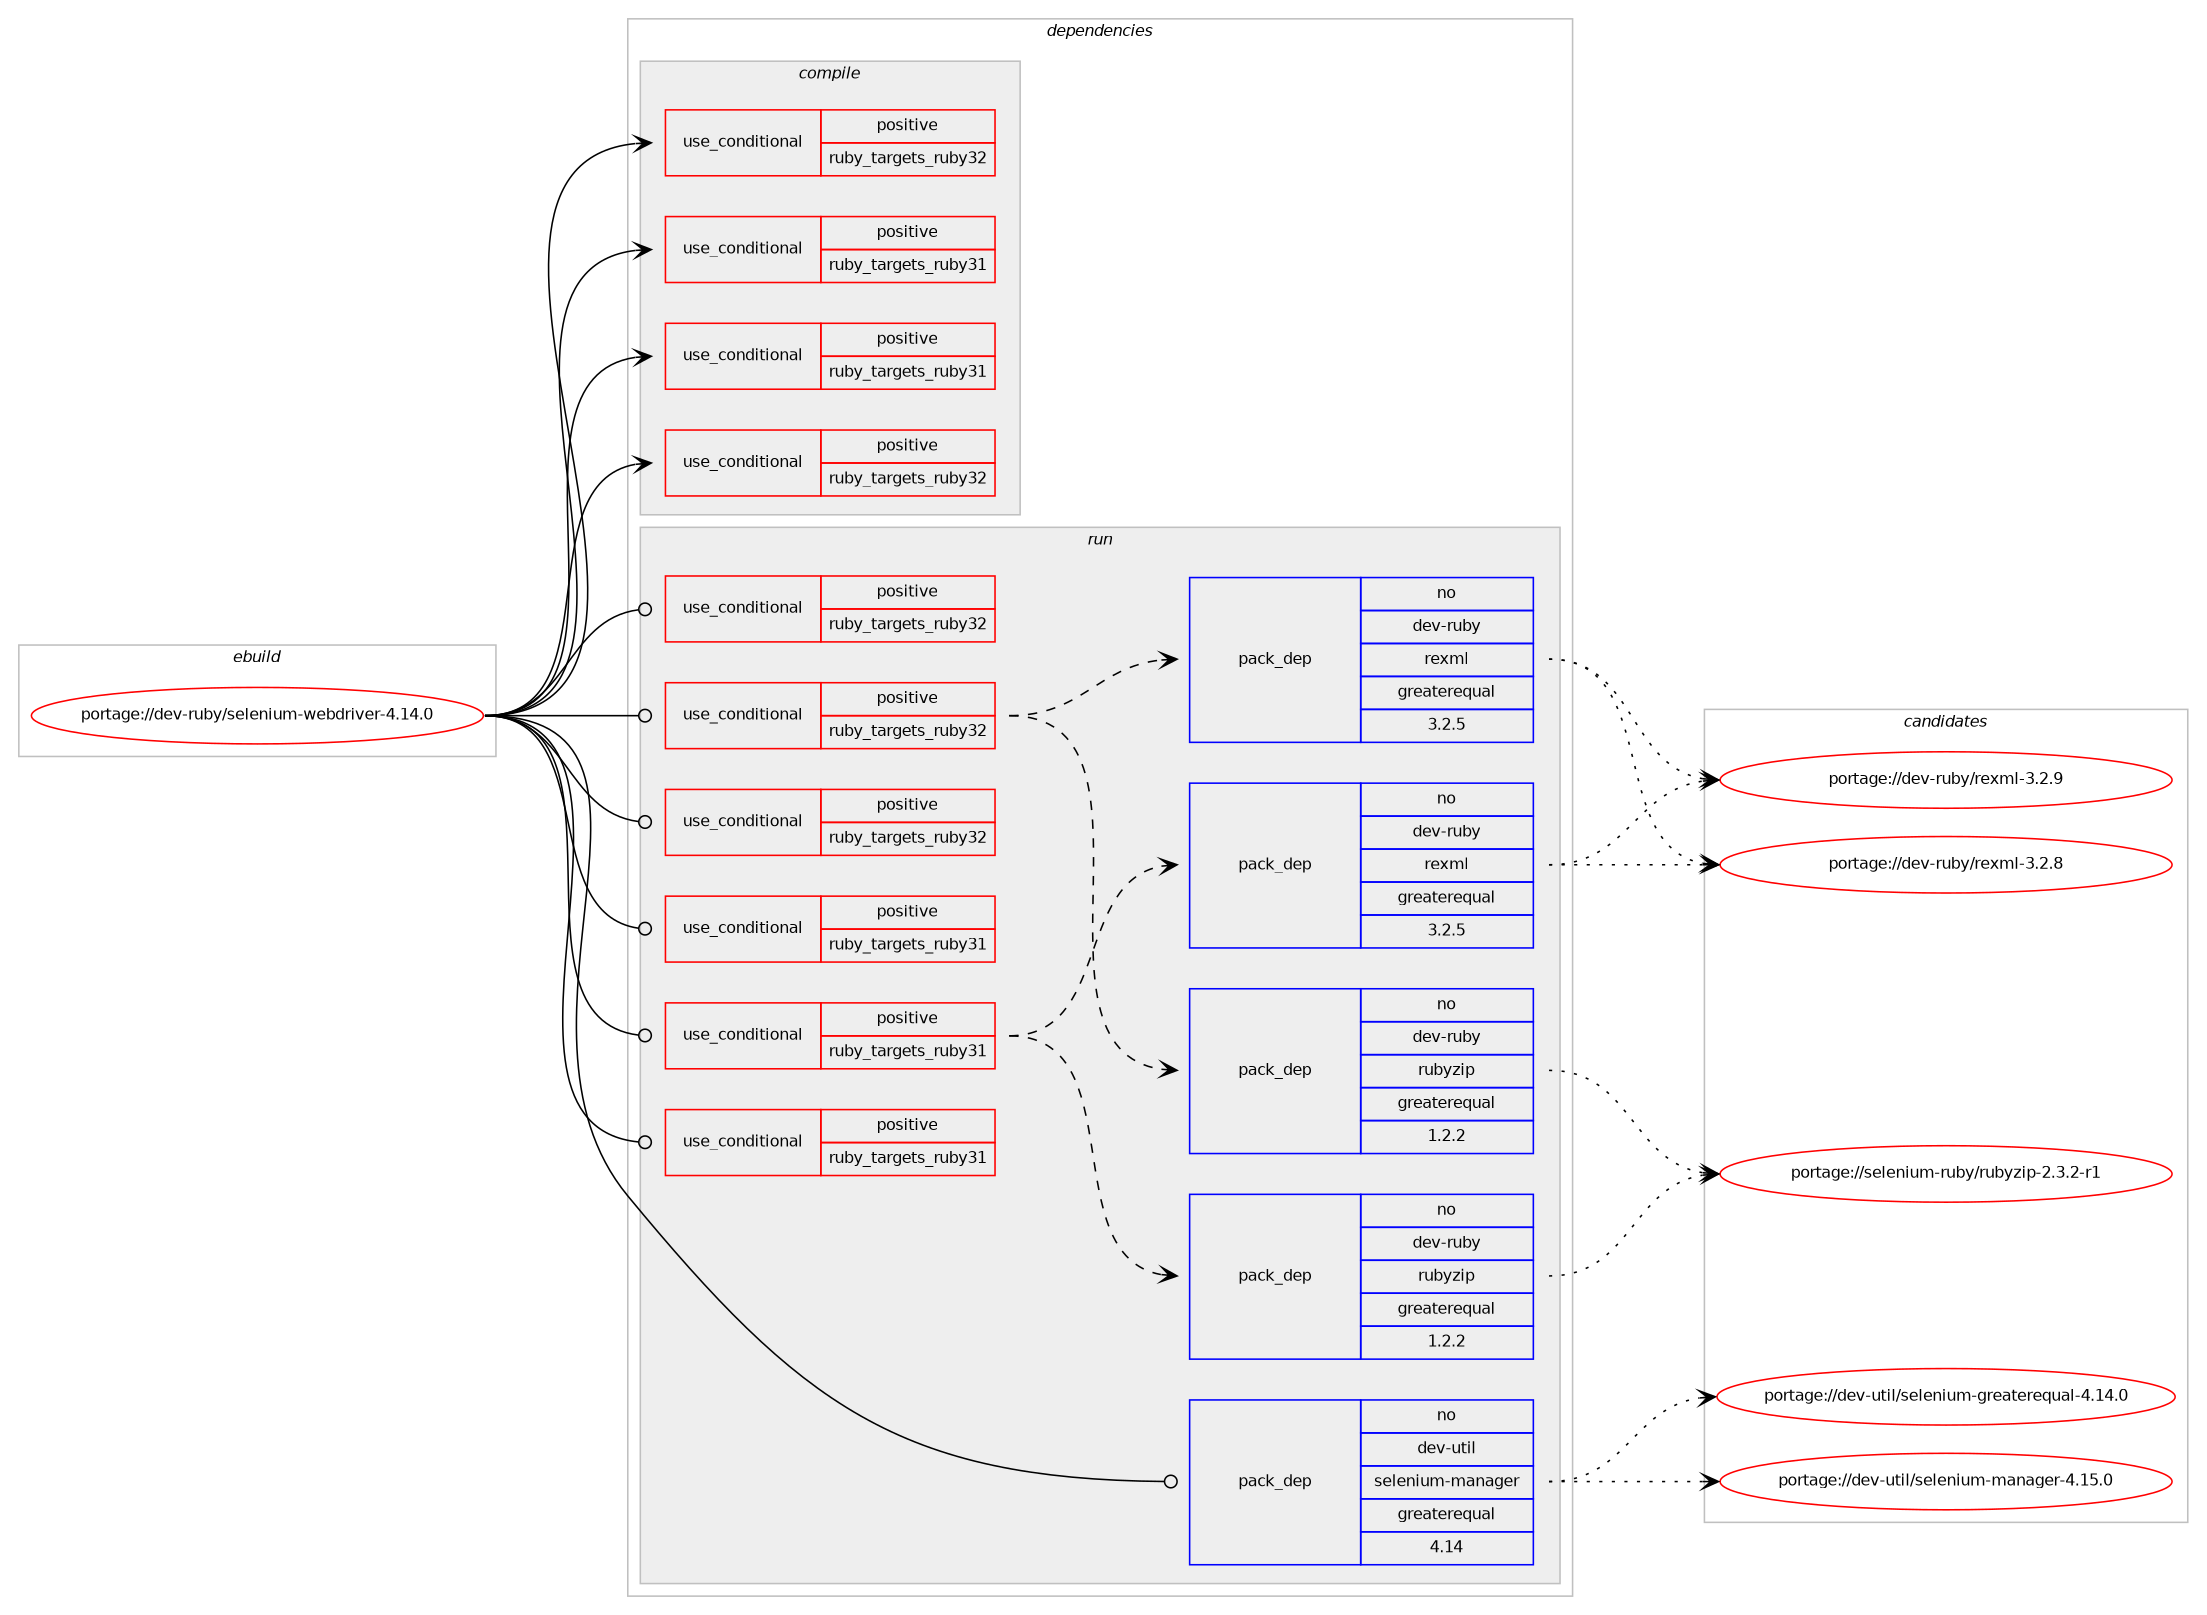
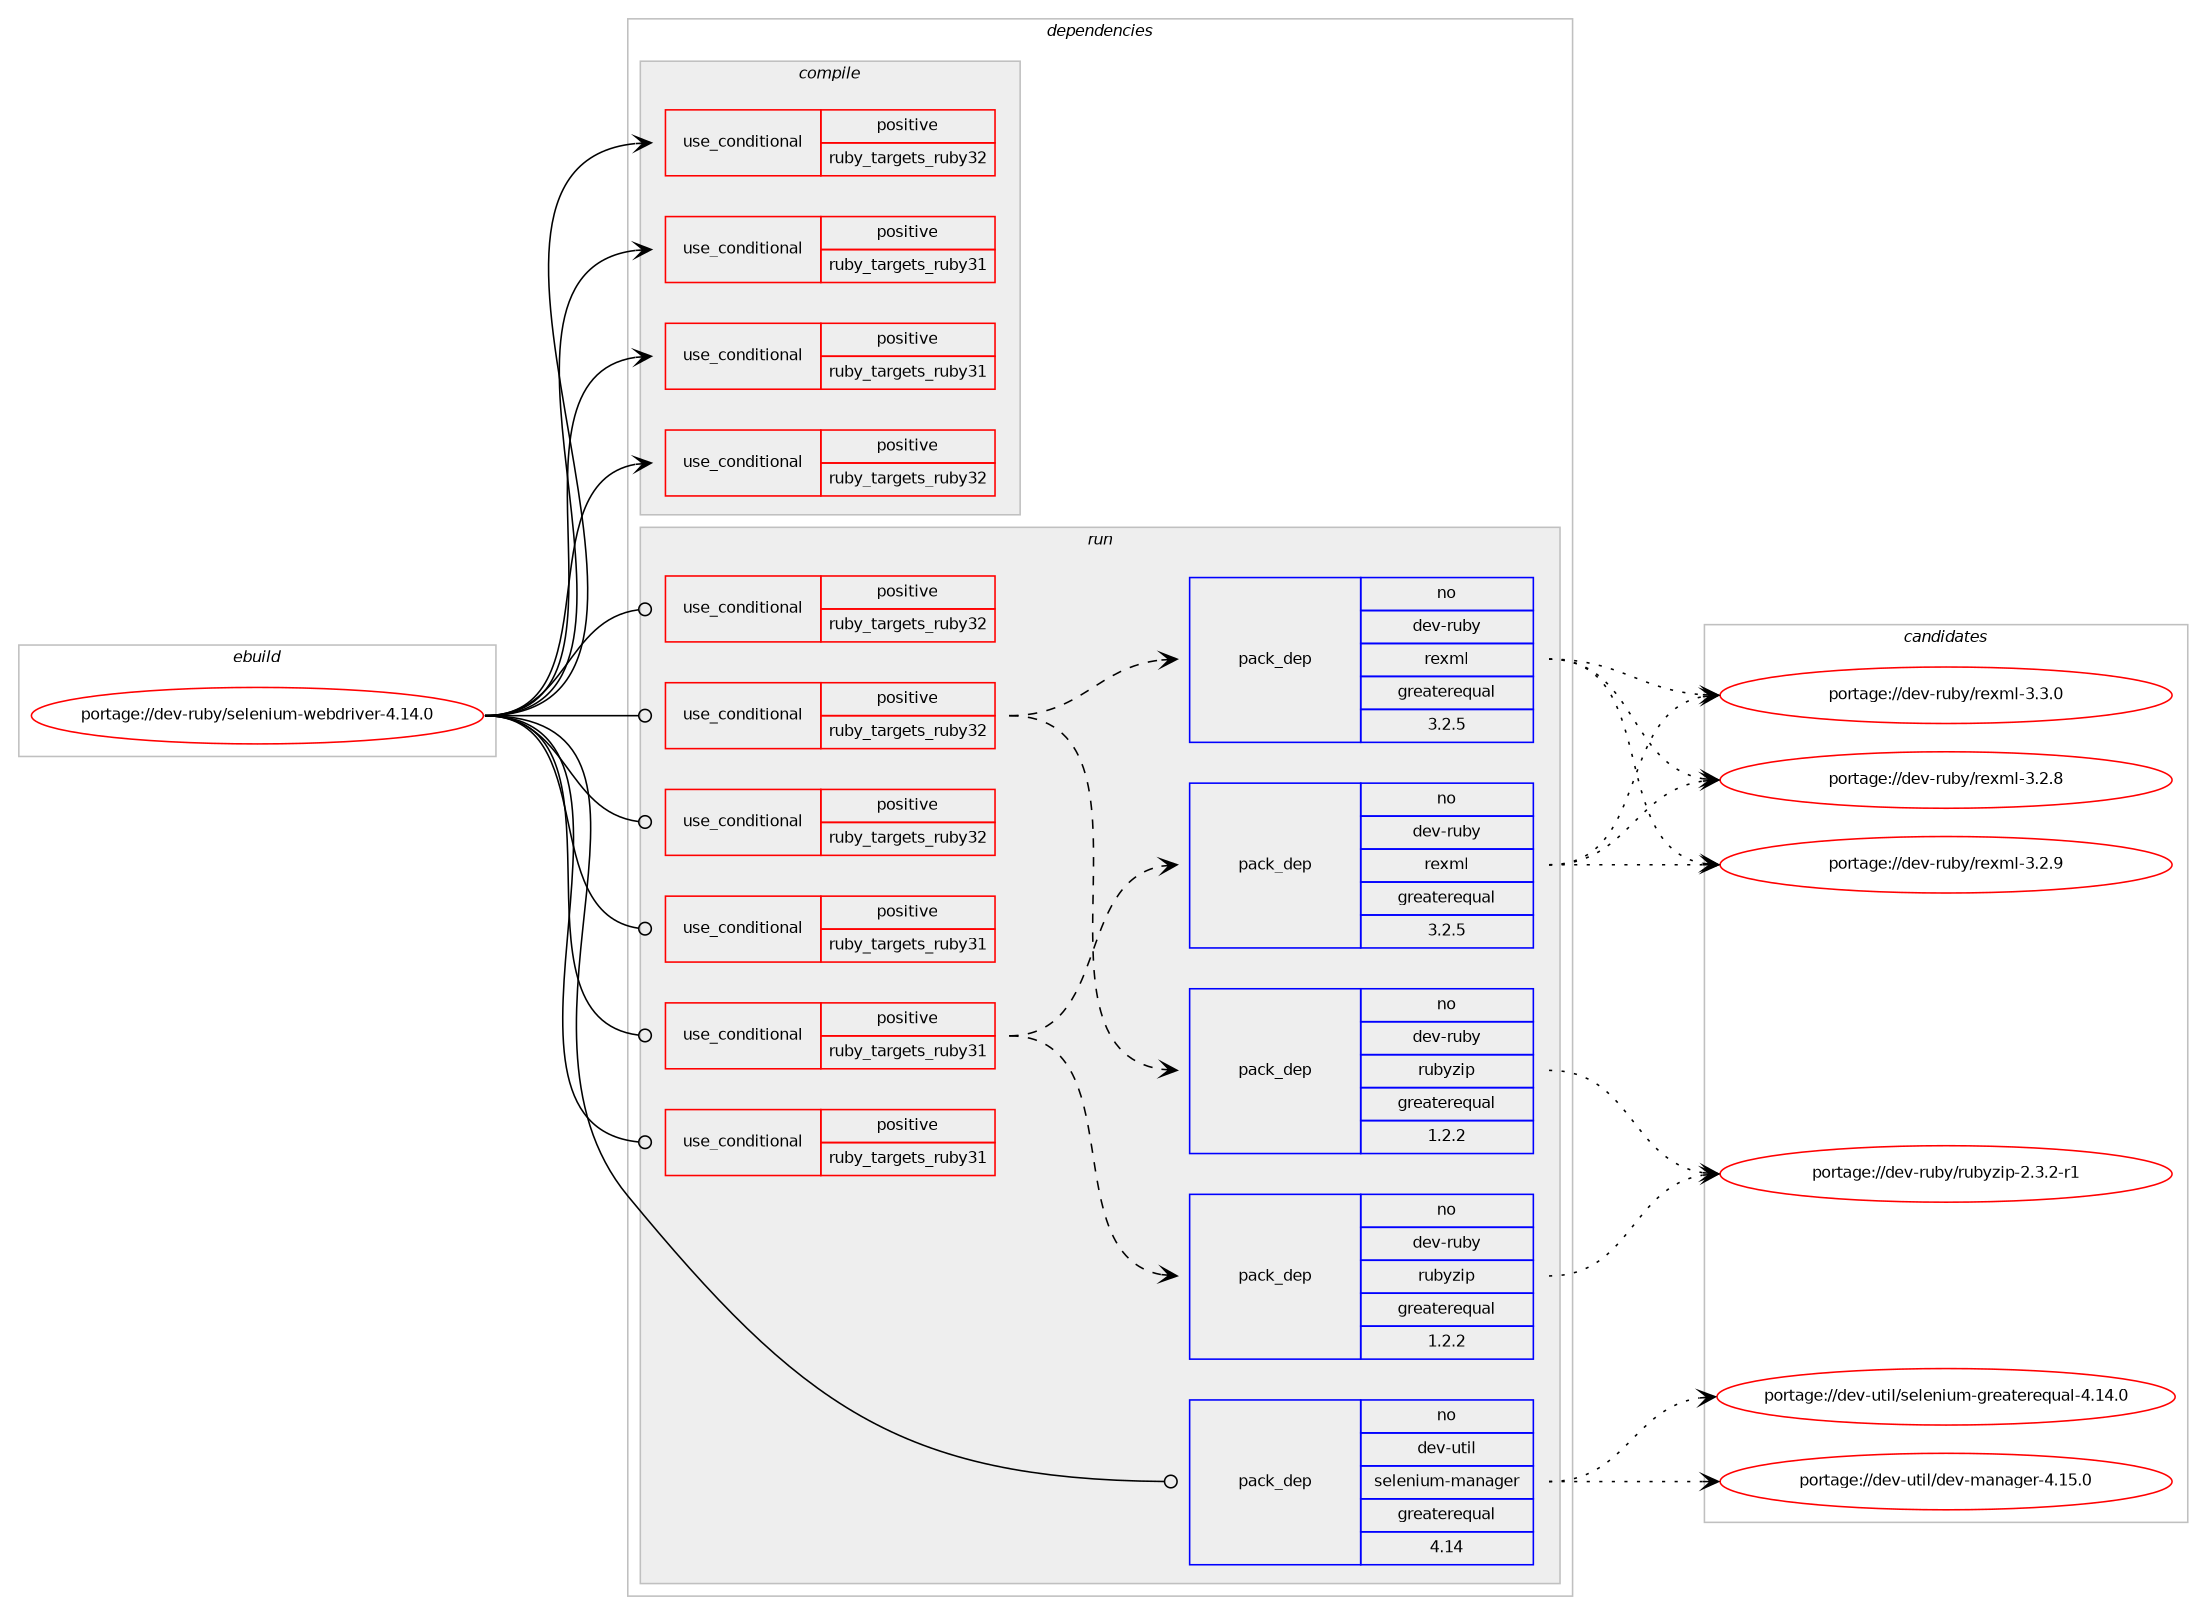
  digraph {
    compound=true
    concentrate=true
    fontname=Helvetica
    fontsize=10
    newrank=true
    rankdir=LR
    ranksep=1.5
    node [color=red fontname=Helvetica fontsize=10 shape=none]
    edge [arrowhead=vee headport=w style=solid tailport=e weight=20]
    n1 [label="portage://dev-ruby/selenium-webdriver-4.14.0" width=4 shape=""]
    n2 [label=<<TABLE BORDER="0" CELLBORDER="1" CELLSPACING="0" CELLPADDING="4"><TR><TD ROWSPAN="3" CELLPADDING="10">use_conditional</TD></TR><TR><TD>positive</TD></TR><TR><TD>ruby_targets_ruby31</TD></TR></TABLE>>]
    n3 [label=<<TABLE BORDER="0" CELLBORDER="1" CELLSPACING="0" CELLPADDING="4"><TR><TD ROWSPAN="3" CELLPADDING="10">use_conditional</TD></TR><TR><TD>positive</TD></TR><TR><TD>ruby_targets_ruby31</TD></TR></TABLE>>]
    n4 [label=<<TABLE BORDER="0" CELLBORDER="1" CELLSPACING="0" CELLPADDING="4"><TR><TD ROWSPAN="3" CELLPADDING="10">use_conditional</TD></TR><TR><TD>positive</TD></TR><TR><TD>ruby_targets_ruby32</TD></TR></TABLE>>]
    n5 [label=<<TABLE BORDER="0" CELLBORDER="1" CELLSPACING="0" CELLPADDING="4"><TR><TD ROWSPAN="3" CELLPADDING="10">use_conditional</TD></TR><TR><TD>positive</TD></TR><TR><TD>ruby_targets_ruby32</TD></TR></TABLE>>]
    n6 [label=<<TABLE BORDER="0" CELLBORDER="1" CELLSPACING="0" CELLPADDING="4"><TR><TD ROWSPAN="3" CELLPADDING="10">use_conditional</TD></TR><TR><TD>positive</TD></TR><TR><TD>ruby_targets_ruby31</TD></TR></TABLE>>]
    n7 [color=blue label=<<TABLE BORDER="0" CELLBORDER="1" CELLSPACING="0" CELLPADDING="4" WIDTH="220"><TR><TD ROWSPAN="6" CELLPADDING="30">pack_dep</TD></TR><TR><TD WIDTH="110">no</TD></TR><TR><TD>dev-ruby</TD></TR><TR><TD>rexml</TD></TR><TR><TD>greaterequal</TD></TR><TR><TD>3.2.5</TD></TR></TABLE>>]
    n8 [color=blue label=<<TABLE BORDER="0" CELLBORDER="1" CELLSPACING="0" CELLPADDING="4" WIDTH="220"><TR><TD ROWSPAN="6" CELLPADDING="30">pack_dep</TD></TR><TR><TD WIDTH="110">no</TD></TR><TR><TD>dev-ruby</TD></TR><TR><TD>rubyzip</TD></TR><TR><TD>greaterequal</TD></TR><TR><TD>1.2.2</TD></TR></TABLE>>]
    n9 [label=<<TABLE BORDER="0" CELLBORDER="1" CELLSPACING="0" CELLPADDING="4"><TR><TD ROWSPAN="3" CELLPADDING="10">use_conditional</TD></TR><TR><TD>positive</TD></TR><TR><TD>ruby_targets_ruby31</TD></TR></TABLE>>]
    n10 [label=<<TABLE BORDER="0" CELLBORDER="1" CELLSPACING="0" CELLPADDING="4"><TR><TD ROWSPAN="3" CELLPADDING="10">use_conditional</TD></TR><TR><TD>positive</TD></TR><TR><TD>ruby_targets_ruby31</TD></TR></TABLE>>]
    n11 [label=<<TABLE BORDER="0" CELLBORDER="1" CELLSPACING="0" CELLPADDING="4"><TR><TD ROWSPAN="3" CELLPADDING="10">use_conditional</TD></TR><TR><TD>positive</TD></TR><TR><TD>ruby_targets_ruby32</TD></TR></TABLE>>]
    n12 [color=blue label=<<TABLE BORDER="0" CELLBORDER="1" CELLSPACING="0" CELLPADDING="4" WIDTH="220"><TR><TD ROWSPAN="6" CELLPADDING="30">pack_dep</TD></TR><TR><TD WIDTH="110">no</TD></TR><TR><TD>dev-ruby</TD></TR><TR><TD>rexml</TD></TR><TR><TD>greaterequal</TD></TR><TR><TD>3.2.5</TD></TR></TABLE>>]
    n13 [color=blue label=<<TABLE BORDER="0" CELLBORDER="1" CELLSPACING="0" CELLPADDING="4" WIDTH="220"><TR><TD ROWSPAN="6" CELLPADDING="30">pack_dep</TD></TR><TR><TD WIDTH="110">no</TD></TR><TR><TD>dev-ruby</TD></TR><TR><TD>rubyzip</TD></TR><TR><TD>greaterequal</TD></TR><TR><TD>1.2.2</TD></TR></TABLE>>]
    n14 [label=<<TABLE BORDER="0" CELLBORDER="1" CELLSPACING="0" CELLPADDING="4"><TR><TD ROWSPAN="3" CELLPADDING="10">use_conditional</TD></TR><TR><TD>positive</TD></TR><TR><TD>ruby_targets_ruby32</TD></TR></TABLE>>]
    n15 [label=<<TABLE BORDER="0" CELLBORDER="1" CELLSPACING="0" CELLPADDING="4"><TR><TD ROWSPAN="3" CELLPADDING="10">use_conditional</TD></TR><TR><TD>positive</TD></TR><TR><TD>ruby_targets_ruby32</TD></TR></TABLE>>]
    n16 [color=blue label=<<TABLE BORDER="0" CELLBORDER="1" CELLSPACING="0" CELLPADDING="4" WIDTH="220"><TR><TD ROWSPAN="6" CELLPADDING="30">pack_dep</TD></TR><TR><TD WIDTH="110">no</TD></TR><TR><TD>dev-util</TD></TR><TR><TD>selenium-manager</TD></TR><TR><TD>greaterequal</TD></TR><TR><TD>4.14</TD></TR></TABLE>>]
    n17 [label="portage://dev-ruby/rexml-3.2.8" width=4 shape=""]
    n18 [label="portage://dev-ruby/rexml-3.2.9" width=4 shape=""]
-   n20 [label="portage://selenium-ruby/rubyzip-2.3.2-r1" width=4 shape=""]
+   n19 [label="portage://dev-ruby/rexml-3.3.0" width=4 shape=""]
+   n20 [label="portage://dev-ruby/rubyzip-2.3.2-r1" width=4 shape=""]
    n21 [label="portage://dev-util/selenium-greaterequal-4.14.0" width=4 shape=""]
-   n22 [label="portage://dev-util/selenium-manager-4.15.0" width=4 shape=""]
+   n22 [label="portage://dev-util/dev-manager-4.15.0" width=4 shape=""]
    subgraph cluster_1 {
      color=gray
      label=<<i>ebuild</i>>
      rank=same
      n1
    }
    subgraph cluster_2 {
      color=gray
      label=<<i>dependencies</i>>
      subgraph cluster_3 {
        color=gray
        fillcolor="#eeeeee"
        label=<<i>compile</i>>
        style=filled
        subgraph sub_4 {
          color=gray
          fillcolor="#eeeeee"
          label=<<i>compile</i>>
          style=filled
          n2
        }
        subgraph sub_5 {
          color=gray
          fillcolor="#eeeeee"
          label=<<i>compile</i>>
          style=filled
          n3
        }
        subgraph sub_6 {
          color=gray
          fillcolor="#eeeeee"
          label=<<i>compile</i>>
          style=filled
          n4
        }
        subgraph sub_7 {
          color=gray
          fillcolor="#eeeeee"
          label=<<i>compile</i>>
          style=filled
          n5
        }
      }
      subgraph cluster_8 {
        color=gray
        fillcolor="#eeeeee"
        label=<<i>compile and run</i>>
        style=filled
      }
      subgraph cluster_9 {
        color=gray
        fillcolor="#eeeeee"
        label=<<i>run</i>>
        style=filled
        subgraph sub_10 {
          color=gray
          fillcolor="#eeeeee"
          label=<<i>run</i>>
          style=filled
          n6
        }
        subgraph sub_11 {
          color=gray
          fillcolor="#eeeeee"
          label=<<i>run</i>>
          style=filled
          n9
          subgraph sub_12 {
            color=gray
            fillcolor="#eeeeee"
            label=<<i>run</i>>
            style=filled
            n7
          }
          subgraph sub_13 {
            color=gray
            fillcolor="#eeeeee"
            label=<<i>run</i>>
            style=filled
            n8
          }
        }
        subgraph sub_14 {
          color=gray
          fillcolor="#eeeeee"
          label=<<i>run</i>>
          style=filled
          n10
        }
        subgraph sub_15 {
          color=gray
          fillcolor="#eeeeee"
          label=<<i>run</i>>
          style=filled
          n11
        }
        subgraph sub_16 {
          color=gray
          fillcolor="#eeeeee"
          label=<<i>run</i>>
          style=filled
          n14
          subgraph sub_17 {
            color=gray
            fillcolor="#eeeeee"
            label=<<i>run</i>>
            style=filled
            n12
          }
          subgraph sub_18 {
            color=gray
            fillcolor="#eeeeee"
            label=<<i>run</i>>
            style=filled
            n13
          }
        }
        subgraph sub_19 {
          color=gray
          fillcolor="#eeeeee"
          label=<<i>run</i>>
          style=filled
          n15
        }
        subgraph sub_20 {
          color=gray
          fillcolor="#eeeeee"
          label=<<i>run</i>>
          style=filled
          n16
        }
      }
    }
    subgraph cluster_21 {
      color=gray
      label=<<i>candidates</i>>
      rank=same
      subgraph sub_22 {
        color=black
        label=<<i>candidates</i>>
        nodesep=1
        rank=same
        n17
        n18
+       n19
      }
      subgraph sub_23 {
        color=black
        label=<<i>candidates</i>>
        nodesep=1
        rank=same
        n20
      }
      subgraph sub_24 {
        color=black
        label=<<i>candidates</i>>
        nodesep=1
        rank=same
        n17
        n18
+       n19
      }
      subgraph sub_25 {
        color=black
        label=<<i>candidates</i>>
        nodesep=1
        rank=same
        n20
      }
      subgraph sub_26 {
        color=black
        label=<<i>candidates</i>>
        nodesep=1
        rank=same
        n21
        n22
      }
    }
    n1 -> n2
    n1 -> n3
    n1 -> n4
    n1 -> n5
    n1 -> n6 [arrowhead=odot]
    n1 -> n9 [arrowhead=odot]
    n1 -> n10 [arrowhead=odot]
    n1 -> n11 [arrowhead=odot]
    n1 -> n14 [arrowhead=odot]
    n1 -> n15 [arrowhead=odot]
    n1 -> n16 [arrowhead=odot]
    n7 -> n17 [style=dotted weight=100]
    n7 -> n18 [style=dotted weight=100]
+   n7 -> n19 [style=dotted weight=100]
    n8 -> n20 [style=dotted weight=100]
    n9 -> n7 [style=dashed]
    n9 -> n8 [style=dashed]
    n12 -> n17 [style=dotted weight=100]
    n12 -> n18 [style=dotted weight=100]
+   n12 -> n19 [style=dotted weight=100]
    n13 -> n20 [style=dotted weight=100]
    n14 -> n12 [style=dashed]
    n14 -> n13 [style=dashed]
    n16 -> n21 [style=dotted weight=100]
    n16 -> n22 [style=dotted weight=100]
  }
